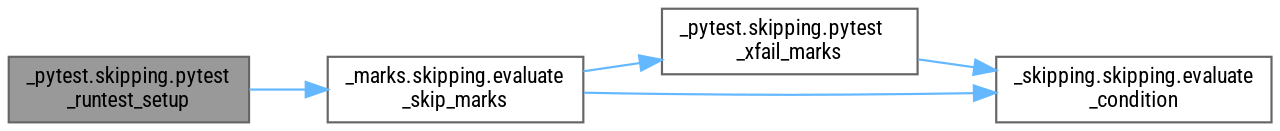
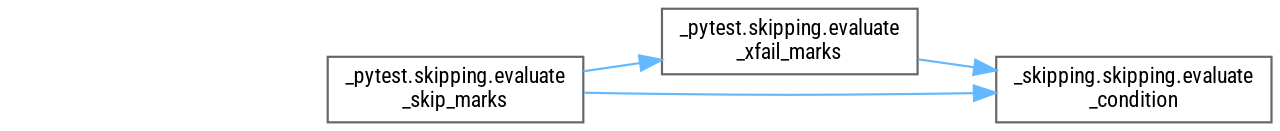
  digraph {
    fontname="Roboto Condensed"
    rankdir=LR
    node [color=grey40 fillcolor=white fontname="Roboto Condensed" fontsize=10 shape=box style=filled]
    edge [color=steelblue1 fontname="Roboto Condensed" fontsize=10 labelfontname=Helvetica labelfontsize=10 style=solid]
-   n1 [color=gray40 fillcolor=grey60 fontcolor=black height=0.2 label="_pytest.skipping.pytest\l_runtest_setup" width=0.4]
-   n2 [height=0.2 label="_marks.skipping.evaluate\l_skip_marks" width=0.4]
-   n3 [height=0.2 label="_pytest.skipping.pytest\l_xfail_marks" width=0.4]
+   n2 [height=0.2 label="_pytest.skipping.evaluate\l_skip_marks" width=0.4]
+   n3 [height=0.2 label="_pytest.skipping.evaluate\l_xfail_marks" width=0.4]
    n4 [height=0.2 label="_skipping.skipping.evaluate\l_condition" width=0.4]
-   n1 -> n2
    n2 -> n3
    n2 -> n4
    n3 -> n4
  }
